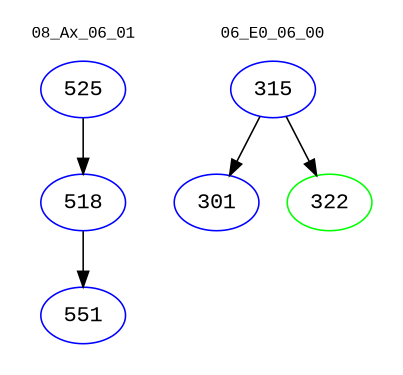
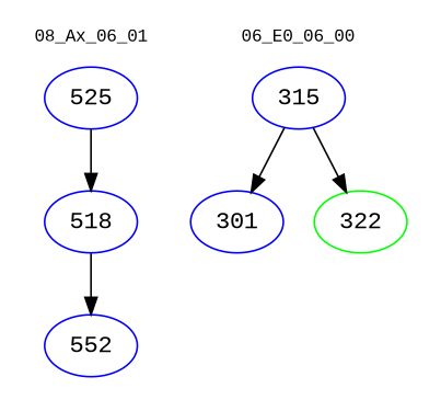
  digraph {
    fontname="Liberation Mono"
    node [color=blue fontname="Liberation Mono"]
    edge [color=black fontname="Liberation Mono"]
    n1 [label=525]
    n2 [label=518]
-   n3 [label=551]
+   n3 [label=552]
    n4 [label=315]
    n5 [label=301]
    n6 [color=green label=322]
    subgraph cluster_1 {
      color=white
      fontsize=10
      label="08_Ax_06_01"
      n1
      n2
      n3
    }
    subgraph cluster_2 {
      color=white
      fontsize=10
      label="06_E0_06_00"
      n4
      n5
      n6
    }
    n1 -> n2
    n2 -> n3
    n4 -> n5
    n4 -> n6
  }
